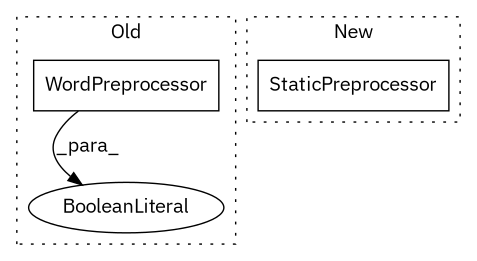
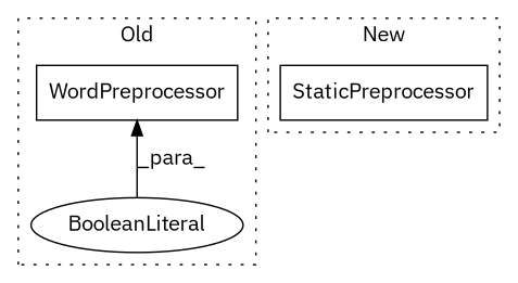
  digraph {
    fontname="IBM Plex Sans"
    node [a=32 shape=box fontname="IBM Plex Sans"]
    n1 [l="17,1" label=WordPreprocessor s="2446,2468"]
    n2 [a=9 l=5 label=BooleanLiteral s=2463 shape=ellipse]
    n3 [l=20 label=StaticPreprocessor s=2694]
    subgraph cluster_1 {
      label=Old
      style=dotted
      n1
      n2
    }
    subgraph cluster_2 {
      label=New
      style=dotted
      n3
    }
-   n1 -> n2 [label=_para_ fontname="IBM Plex Sans"]
+   n2 -> n1 [label=_para_ fontname="IBM Plex Sans"]
  }
